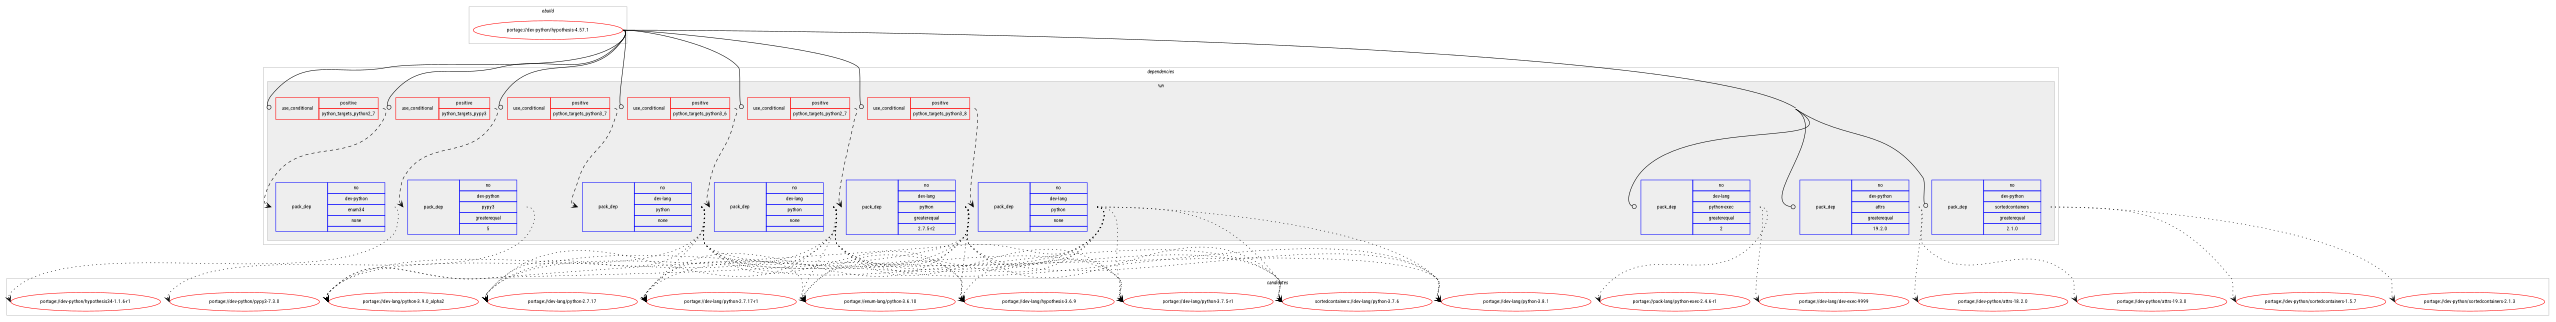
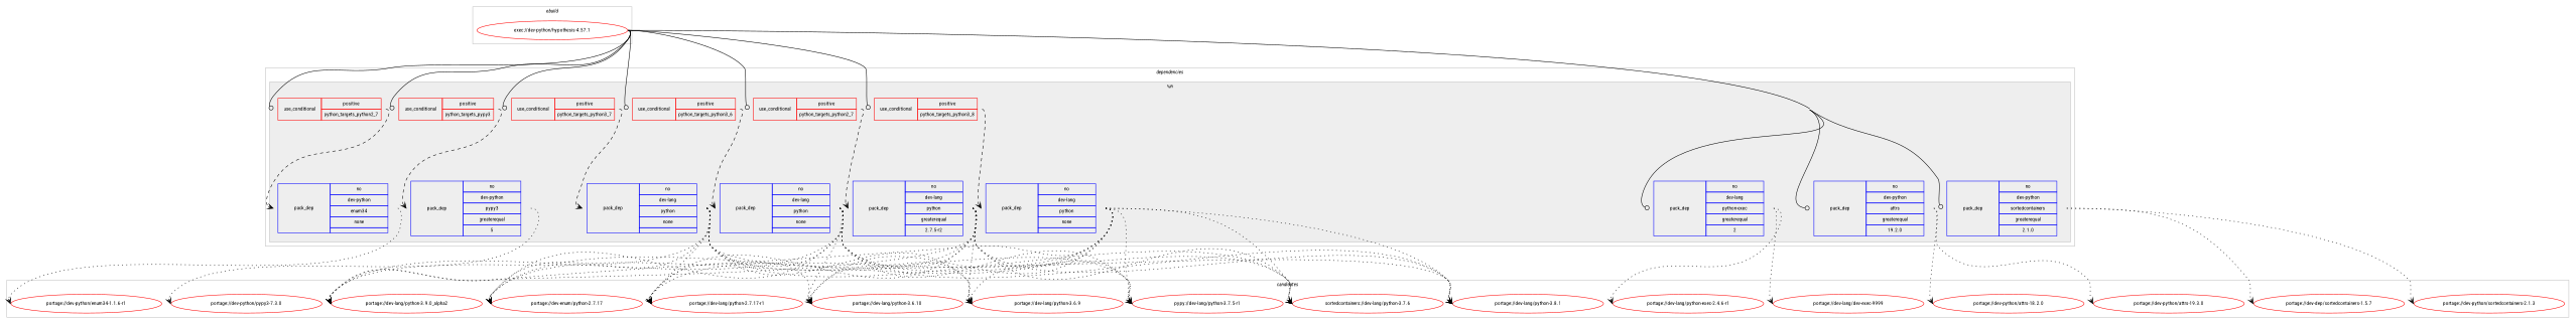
  digraph {
    compound=true
    concentrate=true
    fontname="Roboto Condensed"
    fontsize=10
    newrank=true
    rankdir=TB
    ranksep=1.5
    node [color=red fontname="Roboto Condensed" fontsize=10]
    edge [arrowhead=vee fontname="Roboto Condensed" headport=w style=dotted tailport=e weight=100]
-   n1 [label="portage://dev-python/hypothesis-4.57.1" width=4]
+   n1 [label="exec://dev-python/hypothesis-4.57.1" width=4]
    n2 [color=blue label=<<TABLE BORDER="0" CELLBORDER="1" CELLSPACING="0" CELLPADDING="4" WIDTH="220"><TR><TD ROWSPAN="6" CELLPADDING="30">pack_dep</TD></TR><TR><TD WIDTH="110">no</TD></TR><TR><TD>dev-python</TD></TR><TR><TD>pypy3</TD></TR><TR><TD>greaterequal</TD></TR><TR><TD>5</TD></TR></TABLE>> shape=none]
    n3 [label=<<TABLE BORDER="0" CELLBORDER="1" CELLSPACING="0" CELLPADDING="4"><TR><TD ROWSPAN="3" CELLPADDING="10">use_conditional</TD></TR><TR><TD>positive</TD></TR><TR><TD>python_targets_pypy3</TD></TR></TABLE>> shape=none]
    n4 [color=blue label=<<TABLE BORDER="0" CELLBORDER="1" CELLSPACING="0" CELLPADDING="4" WIDTH="220"><TR><TD ROWSPAN="6" CELLPADDING="30">pack_dep</TD></TR><TR><TD WIDTH="110">no</TD></TR><TR><TD>dev-lang</TD></TR><TR><TD>python</TD></TR><TR><TD>greaterequal</TD></TR><TR><TD>2.7.5-r2</TD></TR></TABLE>> shape=none]
    n5 [label=<<TABLE BORDER="0" CELLBORDER="1" CELLSPACING="0" CELLPADDING="4"><TR><TD ROWSPAN="3" CELLPADDING="10">use_conditional</TD></TR><TR><TD>positive</TD></TR><TR><TD>python_targets_python2_7</TD></TR></TABLE>> shape=none]
    n6 [color=blue label=<<TABLE BORDER="0" CELLBORDER="1" CELLSPACING="0" CELLPADDING="4" WIDTH="220"><TR><TD ROWSPAN="6" CELLPADDING="30">pack_dep</TD></TR><TR><TD WIDTH="110">no</TD></TR><TR><TD>dev-python</TD></TR><TR><TD>enum34</TD></TR><TR><TD>none</TD></TR><TR><TD></TD></TR></TABLE>> shape=none]
    n7 [label=<<TABLE BORDER="0" CELLBORDER="1" CELLSPACING="0" CELLPADDING="4"><TR><TD ROWSPAN="3" CELLPADDING="10">use_conditional</TD></TR><TR><TD>positive</TD></TR><TR><TD>python_targets_python2_7</TD></TR></TABLE>> shape=none]
    n8 [color=blue label=<<TABLE BORDER="0" CELLBORDER="1" CELLSPACING="0" CELLPADDING="4" WIDTH="220"><TR><TD ROWSPAN="6" CELLPADDING="30">pack_dep</TD></TR><TR><TD WIDTH="110">no</TD></TR><TR><TD>dev-lang</TD></TR><TR><TD>python</TD></TR><TR><TD>none</TD></TR><TR><TD></TD></TR></TABLE>> shape=none]
    n9 [label=<<TABLE BORDER="0" CELLBORDER="1" CELLSPACING="0" CELLPADDING="4"><TR><TD ROWSPAN="3" CELLPADDING="10">use_conditional</TD></TR><TR><TD>positive</TD></TR><TR><TD>python_targets_python3_6</TD></TR></TABLE>> shape=none]
    n10 [color=blue label=<<TABLE BORDER="0" CELLBORDER="1" CELLSPACING="0" CELLPADDING="4" WIDTH="220"><TR><TD ROWSPAN="6" CELLPADDING="30">pack_dep</TD></TR><TR><TD WIDTH="110">no</TD></TR><TR><TD>dev-lang</TD></TR><TR><TD>python</TD></TR><TR><TD>none</TD></TR><TR><TD></TD></TR></TABLE>> shape=none]
    n11 [label=<<TABLE BORDER="0" CELLBORDER="1" CELLSPACING="0" CELLPADDING="4"><TR><TD ROWSPAN="3" CELLPADDING="10">use_conditional</TD></TR><TR><TD>positive</TD></TR><TR><TD>python_targets_python3_7</TD></TR></TABLE>> shape=none]
    n12 [color=blue label=<<TABLE BORDER="0" CELLBORDER="1" CELLSPACING="0" CELLPADDING="4" WIDTH="220"><TR><TD ROWSPAN="6" CELLPADDING="30">pack_dep</TD></TR><TR><TD WIDTH="110">no</TD></TR><TR><TD>dev-lang</TD></TR><TR><TD>python</TD></TR><TR><TD>none</TD></TR><TR><TD></TD></TR></TABLE>> shape=none]
    n13 [label=<<TABLE BORDER="0" CELLBORDER="1" CELLSPACING="0" CELLPADDING="4"><TR><TD ROWSPAN="3" CELLPADDING="10">use_conditional</TD></TR><TR><TD>positive</TD></TR><TR><TD>python_targets_python3_8</TD></TR></TABLE>> shape=none]
    n14 [color=blue label=<<TABLE BORDER="0" CELLBORDER="1" CELLSPACING="0" CELLPADDING="4" WIDTH="220"><TR><TD ROWSPAN="6" CELLPADDING="30">pack_dep</TD></TR><TR><TD WIDTH="110">no</TD></TR><TR><TD>dev-lang</TD></TR><TR><TD>python-exec</TD></TR><TR><TD>greaterequal</TD></TR><TR><TD>2</TD></TR></TABLE>> shape=none]
    n15 [color=blue label=<<TABLE BORDER="0" CELLBORDER="1" CELLSPACING="0" CELLPADDING="4" WIDTH="220"><TR><TD ROWSPAN="6" CELLPADDING="30">pack_dep</TD></TR><TR><TD WIDTH="110">no</TD></TR><TR><TD>dev-python</TD></TR><TR><TD>attrs</TD></TR><TR><TD>greaterequal</TD></TR><TR><TD>19.2.0</TD></TR></TABLE>> shape=none]
    n16 [color=blue label=<<TABLE BORDER="0" CELLBORDER="1" CELLSPACING="0" CELLPADDING="4" WIDTH="220"><TR><TD ROWSPAN="6" CELLPADDING="30">pack_dep</TD></TR><TR><TD WIDTH="110">no</TD></TR><TR><TD>dev-python</TD></TR><TR><TD>sortedcontainers</TD></TR><TR><TD>greaterequal</TD></TR><TR><TD>2.1.0</TD></TR></TABLE>> shape=none]
    n17 [label="portage://dev-python/pypy3-7.3.0" width=4]
    n18 [label="portage://dev-lang/python-3.9.0_alpha2" width=4]
    n19 [label="portage://dev-lang/python-3.8.1" width=4]
    n20 [label="sortedcontainers://dev-lang/python-3.7.6" width=4]
-   n21 [label="portage://dev-lang/python-3.7.5-r1" width=4]
-   n22 [label="portage://dev-lang/hypothesis-3.6.9" width=4]
-   n23 [label="portage://enum-lang/python-3.6.10" width=4]
+   n21 [label="pypy://dev-lang/python-3.7.5-r1" width=4]
+   n22 [label="portage://dev-lang/python-3.6.9" width=4]
+   n23 [label="portage://dev-lang/python-3.6.10" width=4]
    n24 [label="portage://dev-lang/python-2.7.17-r1" width=4]
-   n25 [label="portage://dev-lang/python-2.7.17" width=4]
-   n26 [label="portage://dev-python/hypothesis34-1.1.6-r1" width=4]
+   n25 [label="portage://dev-enum/python-2.7.17" width=4]
+   n26 [label="portage://dev-python/enum34-1.1.6-r1" width=4]
    n27 [label="portage://dev-lang/dev-exec-9999" width=4]
-   n28 [label="portage://pack-lang/python-exec-2.4.6-r1" width=4]
+   n28 [label="portage://dev-lang/python-exec-2.4.6-r1" width=4]
    n29 [label="portage://dev-python/attrs-19.3.0" width=4]
    n30 [label="portage://dev-python/attrs-18.2.0" width=4]
    n31 [label="portage://dev-python/sortedcontainers-2.1.3" width=4]
-   n32 [label="portage://dev-python/sortedcontainers-1.5.7" width=4]
+   n32 [label="portage://dev-dep/sortedcontainers-1.5.7" width=4]
    subgraph cluster_1 {
      color=gray
      label=<<i>ebuild</i>>
      n1
    }
    subgraph cluster_2 {
      color=gray
      label=<<i>dependencies</i>>
      subgraph cluster_3 {
        color=gray
        fillcolor="#eeeeee"
        label=<<i>compile</i>>
        style=filled
      }
      subgraph cluster_4 {
        color=gray
        fillcolor="#eeeeee"
        label=<<i>compile and run</i>>
        style=filled
      }
      subgraph cluster_5 {
        color=gray
        fillcolor="#eeeeee"
        label=<<i>run</i>>
        style=filled
        subgraph sub_6 {
          color=gray
          fillcolor="#eeeeee"
          label=<<i>run</i>>
          style=filled
          n3
          subgraph sub_7 {
            color=gray
            fillcolor="#eeeeee"
            label=<<i>run</i>>
            style=filled
            n2
          }
        }
        subgraph sub_8 {
          color=gray
          fillcolor="#eeeeee"
          label=<<i>run</i>>
          style=filled
          n5
          subgraph sub_9 {
            color=gray
            fillcolor="#eeeeee"
            label=<<i>run</i>>
            style=filled
            n4
          }
        }
        subgraph sub_10 {
          color=gray
          fillcolor="#eeeeee"
          label=<<i>run</i>>
          style=filled
          n7
          subgraph sub_11 {
            color=gray
            fillcolor="#eeeeee"
            label=<<i>run</i>>
            style=filled
            n6
          }
        }
        subgraph sub_12 {
          color=gray
          fillcolor="#eeeeee"
          label=<<i>run</i>>
          style=filled
          n9
          subgraph sub_13 {
            color=gray
            fillcolor="#eeeeee"
            label=<<i>run</i>>
            style=filled
            n8
          }
        }
        subgraph sub_14 {
          color=gray
          fillcolor="#eeeeee"
          label=<<i>run</i>>
          style=filled
          n11
          subgraph sub_15 {
            color=gray
            fillcolor="#eeeeee"
            label=<<i>run</i>>
            style=filled
            n10
          }
        }
        subgraph sub_16 {
          color=gray
          fillcolor="#eeeeee"
          label=<<i>run</i>>
          style=filled
          n13
          subgraph sub_17 {
            color=gray
            fillcolor="#eeeeee"
            label=<<i>run</i>>
            style=filled
            n12
          }
        }
        subgraph sub_18 {
          color=gray
          fillcolor="#eeeeee"
          label=<<i>run</i>>
          style=filled
          n14
        }
        subgraph sub_19 {
          color=gray
          fillcolor="#eeeeee"
          label=<<i>run</i>>
          style=filled
          n15
        }
        subgraph sub_20 {
          color=gray
          fillcolor="#eeeeee"
          label=<<i>run</i>>
          style=filled
          n16
        }
      }
    }
    subgraph cluster_21 {
      color=gray
      label=<<i>candidates</i>>
      rank=same
      subgraph sub_22 {
        color=black
        label=<<i>candidates</i>>
        nodesep=1
        rank=same
        n17
      }
      subgraph sub_23 {
        color=black
        label=<<i>candidates</i>>
        nodesep=1
        rank=same
        n18
        n19
        n20
        n21
        n22
        n23
        n24
        n25
      }
      subgraph sub_24 {
        color=black
        label=<<i>candidates</i>>
        nodesep=1
        rank=same
        n26
      }
      subgraph sub_25 {
        color=black
        label=<<i>candidates</i>>
        nodesep=1
        rank=same
        n18
        n19
        n20
        n21
        n22
        n23
        n24
        n25
      }
      subgraph sub_26 {
        color=black
        label=<<i>candidates</i>>
        nodesep=1
        rank=same
        n18
        n19
        n20
        n21
        n22
        n23
        n24
        n25
      }
      subgraph sub_27 {
        color=black
        label=<<i>candidates</i>>
        nodesep=1
        rank=same
        n18
        n19
        n20
        n21
        n22
        n23
        n24
        n25
      }
      subgraph sub_28 {
        color=black
        label=<<i>candidates</i>>
        nodesep=1
        rank=same
        n27
        n28
      }
      subgraph sub_29 {
        color=black
        label=<<i>candidates</i>>
        nodesep=1
        rank=same
        n29
        n30
      }
      subgraph sub_30 {
        color=black
        label=<<i>candidates</i>>
        nodesep=1
        rank=same
        n31
        n32
      }
    }
    n1 -> n3 [arrowhead=odot style=solid weight=20]
    n1 -> n5 [arrowhead=odot style=solid weight=20]
    n1 -> n7 [arrowhead=odot style=solid weight=20]
    n1 -> n9 [arrowhead=odot style=solid weight=20]
    n1 -> n11 [arrowhead=odot style=solid weight=20]
    n1 -> n13 [arrowhead=odot style=solid weight=20]
    n1 -> n14 [arrowhead=odot style=solid weight=20]
    n1 -> n15 [arrowhead=odot style=solid weight=20]
    n1 -> n16 [arrowhead=odot style=solid weight=20]
    n2 -> n17
    n3 -> n2 [style=dashed weight=20]
    n4 -> n18
    n4 -> n19
    n4 -> n20
    n4 -> n21
    n4 -> n22
    n4 -> n23
    n4 -> n24
    n4 -> n25
    n5 -> n4 [style=dashed weight=20]
    n6 -> n26
    n7 -> n6 [style=dashed weight=20]
    n8 -> n18
    n8 -> n19
    n8 -> n20
    n8 -> n21
    n8 -> n22
    n8 -> n23
    n8 -> n24
    n8 -> n25
    n9 -> n8 [style=dashed weight=20]
    n10 -> n18
    n10 -> n19
    n10 -> n20
    n10 -> n21
    n10 -> n22
    n10 -> n23
    n10 -> n24
    n10 -> n25
    n11 -> n10 [style=dashed weight=20]
    n12 -> n18
    n12 -> n19
    n12 -> n20
    n12 -> n21
    n12 -> n22
    n12 -> n23
    n12 -> n24
    n12 -> n25
    n13 -> n12 [style=dashed weight=20]
    n14 -> n27
    n14 -> n28
    n15 -> n29
    n15 -> n30
    n16 -> n31
    n16 -> n32
  }
